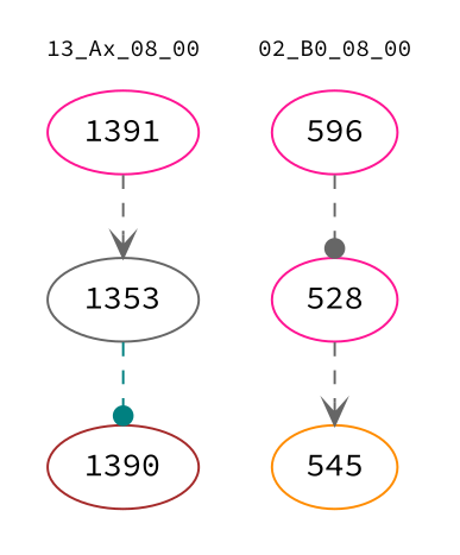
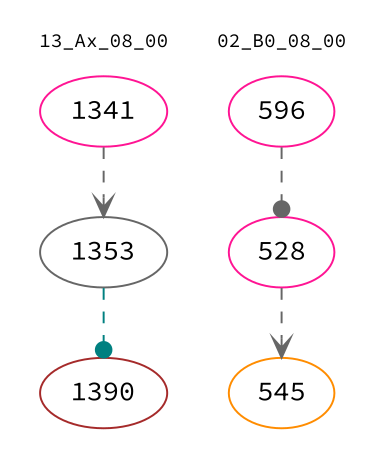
  digraph {
    fontname="Source Code Pro"
    node [color=deeppink fontname="Source Code Pro"]
    edge [arrowhead=vee color=gray40 fontname="Source Code Pro" style=dashed]
-   n1 [label=1391]
+   n1 [label=1341]
    n2 [color=gray40 label=1353]
    n3 [color=brown label=1390]
    n4 [label=596]
    n5 [label=528]
    n6 [color=darkorange label=545]
    subgraph cluster_1 {
      color=white
      fontsize=10
      label="13_Ax_08_00"
      n1
      n2
      n3
    }
    subgraph cluster_2 {
      color=white
      fontsize=10
      label="02_B0_08_00"
      n4
      n5
      n6
    }
    n1 -> n2
    n2 -> n3 [arrowhead=dot color=teal]
    n4 -> n5 [arrowhead=dot]
    n5 -> n6
  }
